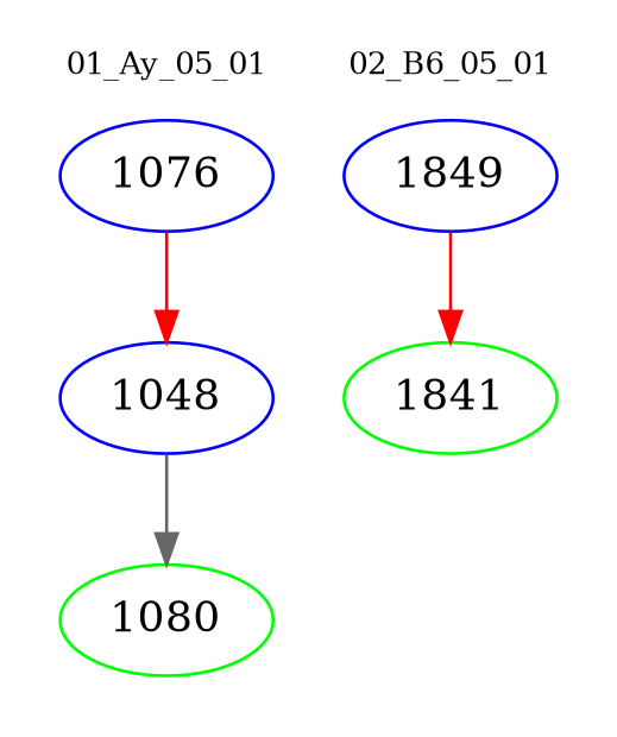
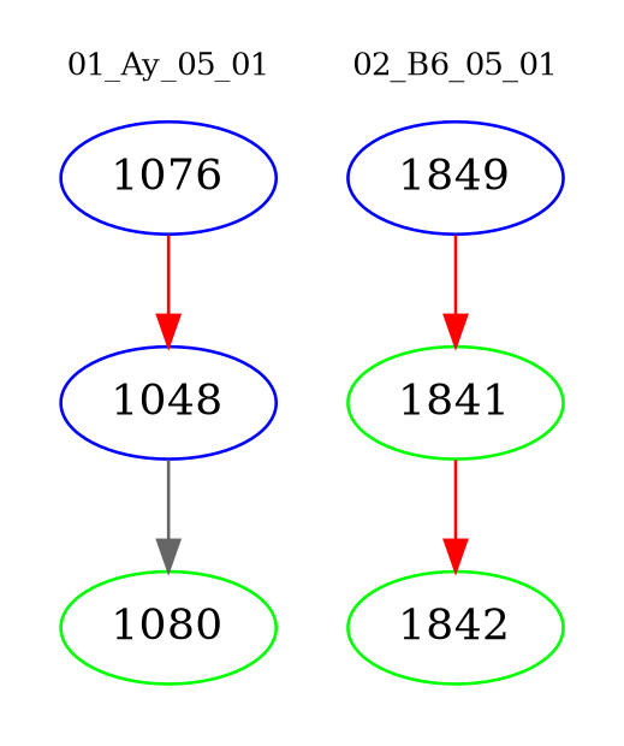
  digraph {
    fontname="DejaVu Serif"
    node [color=blue fontname="DejaVu Serif"]
    edge [color=red fontname="DejaVu Serif"]
    n1 [label=1076]
    n2 [label=1048]
    n3 [color=green label=1080]
    n4 [label=1849]
    n5 [color=green label=1841]
+   n6 [color=green label=1842]
    subgraph cluster_1 {
      color=white
      fontsize=10
      label="01_Ay_05_01"
      n1
      n2
      n3
    }
    subgraph cluster_2 {
      color=white
      fontsize=10
      label="02_B6_05_01"
      n4
      n5
+     n6
    }
    n1 -> n2
    n2 -> n3 [color=gray40]
    n4 -> n5
+   n5 -> n6
  }
